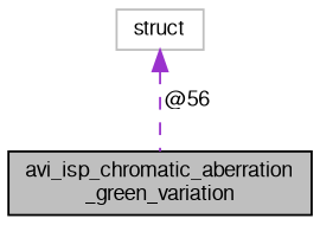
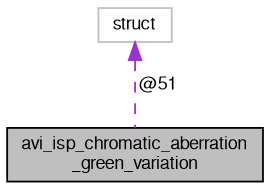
  digraph {
    node [fontname=FreeSans fontsize=10 shape=record style=filled]
    n1 [color=black fillcolor=grey75 fontcolor=black height=0.2 label="avi_isp_chromatic_aberration\l_green_variation" width=0.4]
    n2 [color=grey75 fillcolor=white height=0.2 label=struct width=0.4]
-   n2 -> n1 [color=darkorchid3 dir=back fontname=FreeSans fontsize=10 label=" @56" labelfontname=FreeSans labelfontsize=10 style=dashed]
+   n2 -> n1 [color=darkorchid3 dir=back fontname=FreeSans fontsize=10 label=" @51" labelfontname=FreeSans labelfontsize=10 style=dashed]
  }
